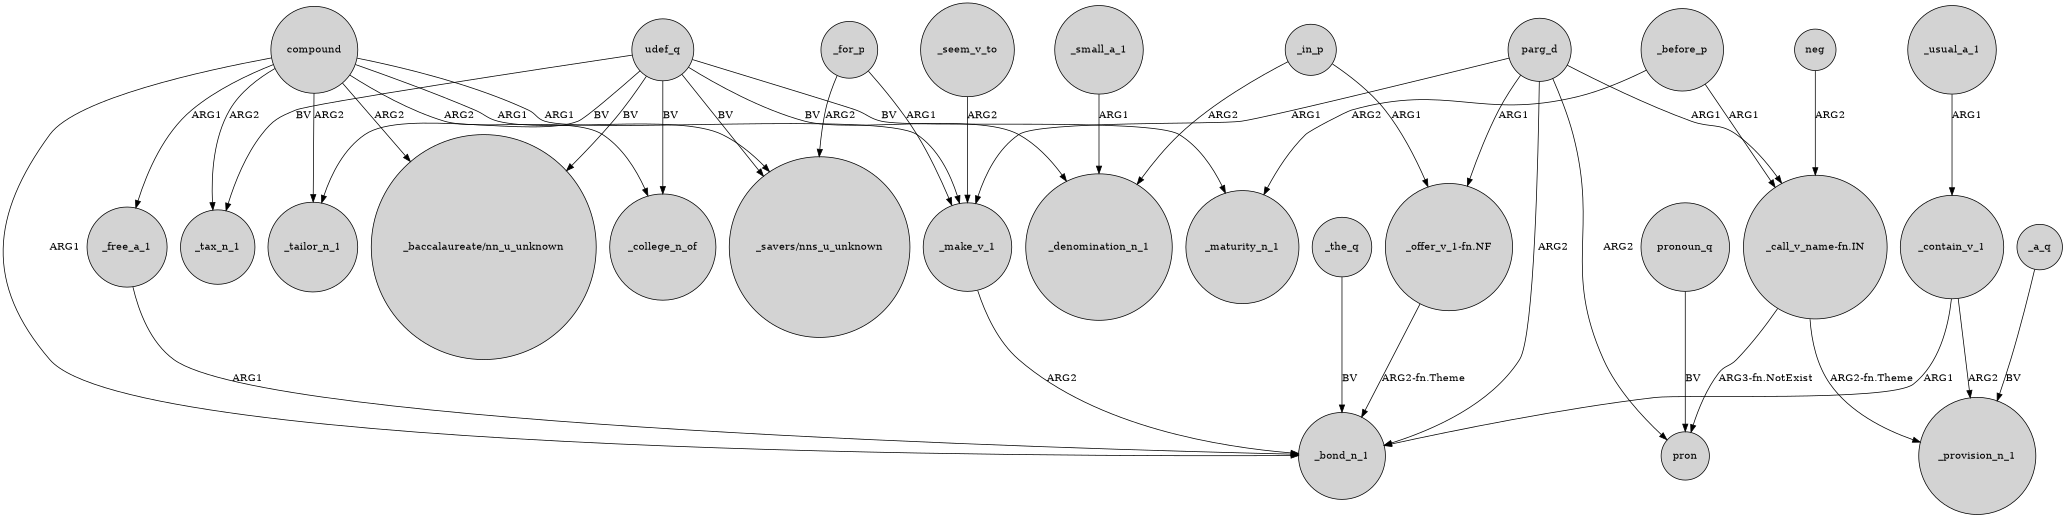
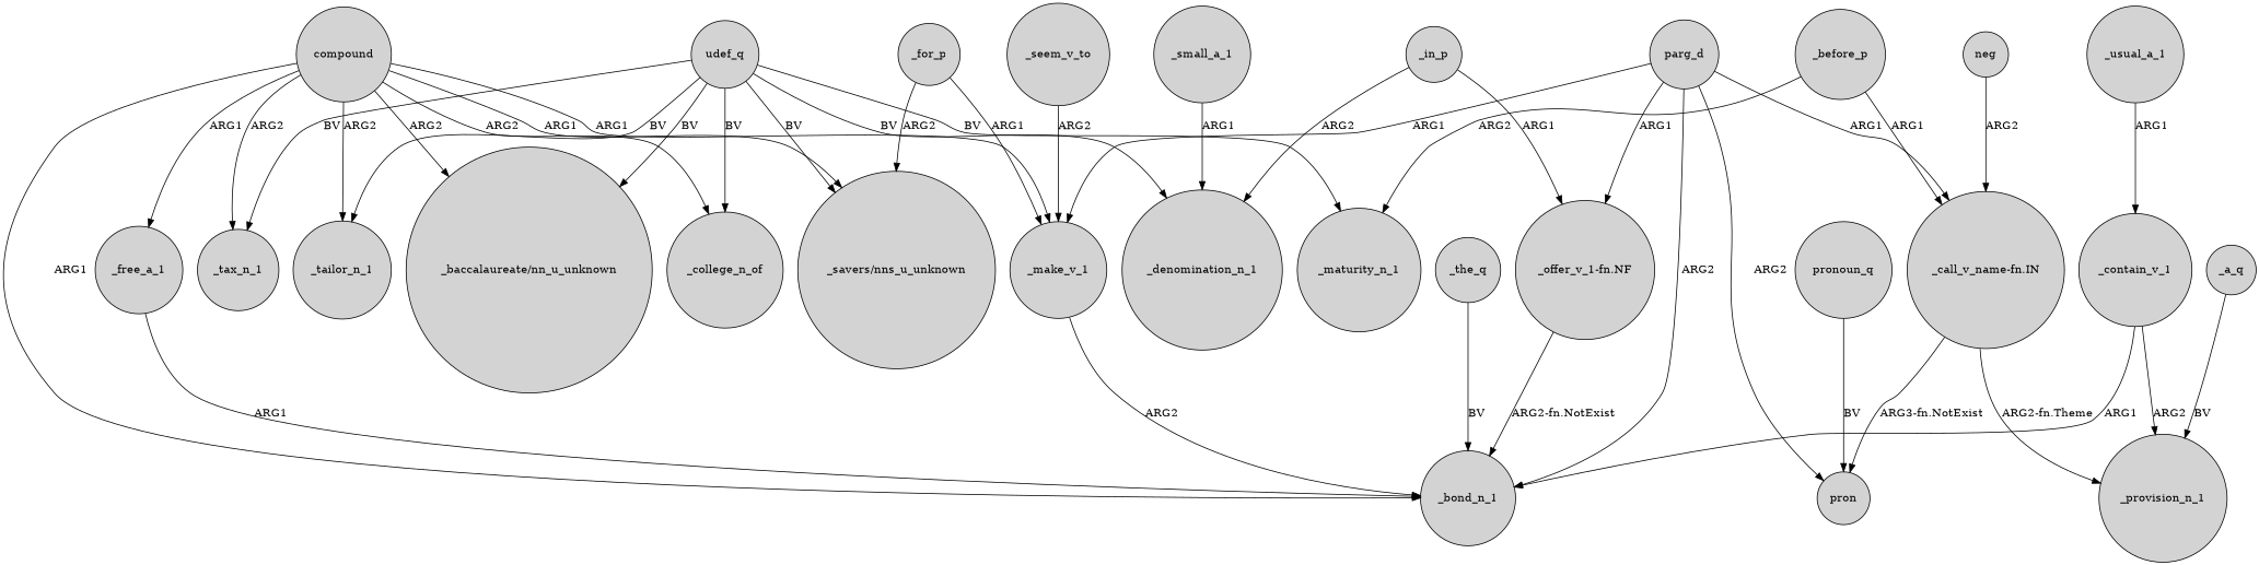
  digraph {
    node [shape=circle style=filled]
    compound
    _tailor_n_1
    _free_a_1
    _bond_n_1
    _make_v_1
    "_baccalaureate/nn_u_unknown"
    _tax_n_1
    "_savers/nns_u_unknown"
    _college_n_of
    _in_p
    "_offer_v_1-fn.NF"
    _denomination_n_1
    _small_a_1
    parg_d
    pron
    "_call_v_name-fn.IN"
    _provision_n_1
    _for_p
    _before_p
    _maturity_n_1
    udef_q
    _usual_a_1
    _contain_v_1
    pronoun_q
    _the_q
    neg
    _seem_v_to
    _a_q
    compound -> _tailor_n_1 [label=ARG2]
    compound -> _free_a_1 [label=ARG1]
    compound -> _bond_n_1 [label=ARG1]
    compound -> _make_v_1 [label=ARG1]
    compound -> "_baccalaureate/nn_u_unknown" [label=ARG2]
    compound -> _tax_n_1 [label=ARG2]
    compound -> "_savers/nns_u_unknown" [label=ARG1]
    compound -> _college_n_of [label=ARG2]
    _free_a_1 -> _bond_n_1 [label=ARG1]
    _make_v_1 -> _bond_n_1 [label=ARG2]
    _in_p -> "_offer_v_1-fn.NF" [label=ARG1]
    _in_p -> _denomination_n_1 [label=ARG2]
-   "_offer_v_1-fn.NF" -> _bond_n_1 [label="ARG2-fn.Theme"]
+   "_offer_v_1-fn.NF" -> _bond_n_1 [label="ARG2-fn.NotExist"]
    _small_a_1 -> _denomination_n_1 [label=ARG1]
    parg_d -> _bond_n_1 [label=ARG2]
    parg_d -> _make_v_1 [label=ARG1]
    parg_d -> "_offer_v_1-fn.NF" [label=ARG1]
    parg_d -> pron [label=ARG2]
    parg_d -> "_call_v_name-fn.IN" [label=ARG1]
    "_call_v_name-fn.IN" -> pron [label="ARG3-fn.NotExist"]
    "_call_v_name-fn.IN" -> _provision_n_1 [label="ARG2-fn.Theme"]
    _for_p -> _make_v_1 [label=ARG1]
    _for_p -> "_savers/nns_u_unknown" [label=ARG2]
    _before_p -> "_call_v_name-fn.IN" [label=ARG1]
    _before_p -> _maturity_n_1 [label=ARG2]
    udef_q -> _tailor_n_1 [label=BV]
    udef_q -> "_baccalaureate/nn_u_unknown" [label=BV]
    udef_q -> _tax_n_1 [label=BV]
    udef_q -> "_savers/nns_u_unknown" [label=BV]
    udef_q -> _college_n_of [label=BV]
    udef_q -> _denomination_n_1 [label=BV]
    udef_q -> _maturity_n_1 [label=BV]
    _usual_a_1 -> _contain_v_1 [label=ARG1]
    _contain_v_1 -> _bond_n_1 [label=ARG1]
    _contain_v_1 -> _provision_n_1 [label=ARG2]
    pronoun_q -> pron [label=BV]
    _the_q -> _bond_n_1 [label=BV]
    neg -> "_call_v_name-fn.IN" [label=ARG2]
    _seem_v_to -> _make_v_1 [label=ARG2]
    _a_q -> _provision_n_1 [label=BV]
  }
